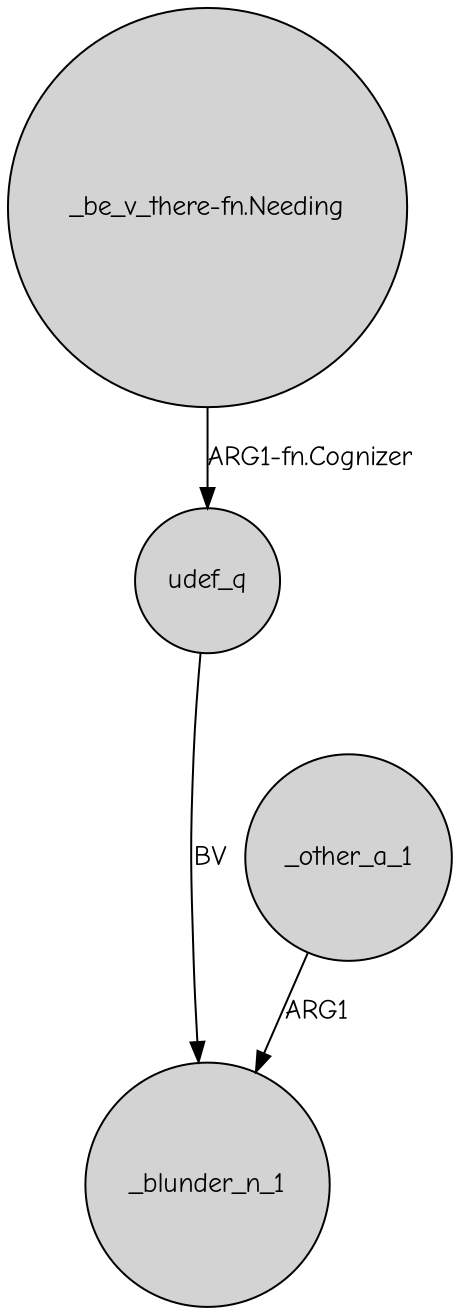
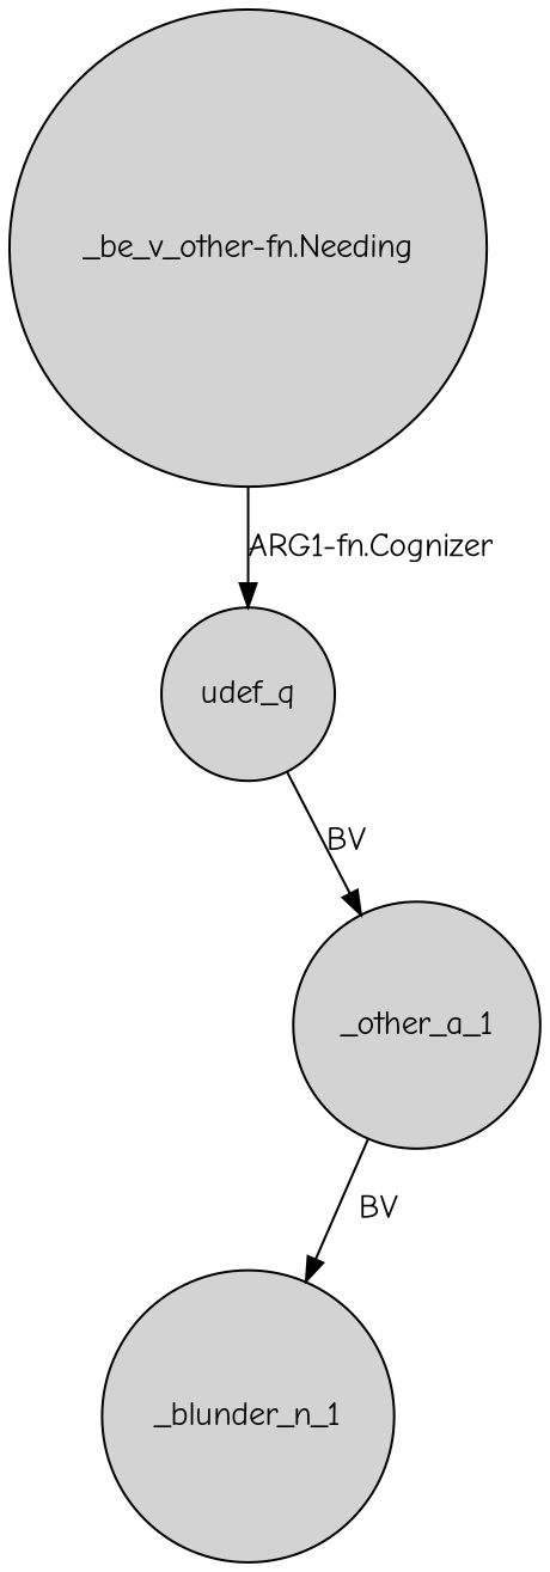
  digraph {
    fontname="Comic Neue"
    node [fontname="Comic Neue" shape=circle style=filled]
    edge [fontname="Comic Neue"]
    udef_q
    _blunder_n_1
-   "_be_v_there-fn.Needing"
+   "_be_v_there-fn.Needing" [label="_be_v_other-fn.Needing"]
    _other_a_1
-   udef_q -> _blunder_n_1 [label=BV]
+   udef_q -> _other_a_1 [label=BV]
    "_be_v_there-fn.Needing" -> udef_q [label="ARG1-fn.Cognizer"]
-   _other_a_1 -> _blunder_n_1 [label=ARG1]
+   _other_a_1 -> _blunder_n_1 [label=BV]
  }
